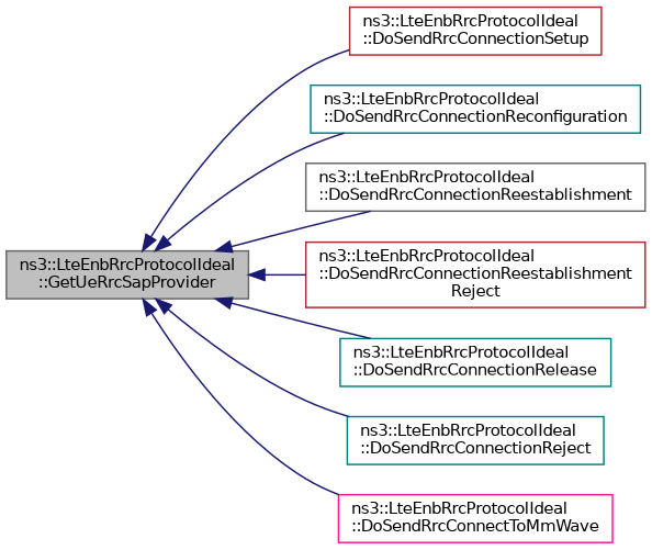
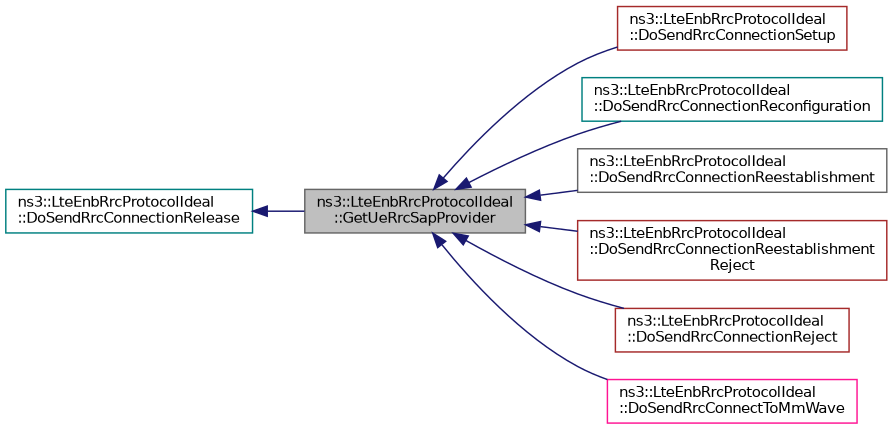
  digraph {
    rankdir=LR
    node [color=teal fillcolor=white fontname=Helvetica fontsize=10 shape=record style=filled]
    edge [color=midnightblue dir=back fontname=Helvetica fontsize=10 labelfontname=Helvetica labelfontsize=10 style=solid]
    n1 [color=gray40 fillcolor=grey75 fontcolor=black height=0.2 label="ns3::LteEnbRrcProtocolIdeal\l::GetUeRrcSapProvider" width=0.4]
    n2 [color=brown height=0.2 label="ns3::LteEnbRrcProtocolIdeal\l::DoSendRrcConnectionSetup" width=0.4]
    n3 [height=0.2 label="ns3::LteEnbRrcProtocolIdeal\l::DoSendRrcConnectionReconfiguration" width=0.4]
    n4 [color=gray40 height=0.2 label="ns3::LteEnbRrcProtocolIdeal\l::DoSendRrcConnectionReestablishment" width=0.4]
    n5 [color=brown height=0.2 label="ns3::LteEnbRrcProtocolIdeal\l::DoSendRrcConnectionReestablishment\lReject" width=0.4]
    n6 [height=0.2 label="ns3::LteEnbRrcProtocolIdeal\l::DoSendRrcConnectionRelease" width=0.4]
-   n7 [height=0.2 label="ns3::LteEnbRrcProtocolIdeal\l::DoSendRrcConnectionReject" width=0.4]
+   n7 [color=brown height=0.2 label="ns3::LteEnbRrcProtocolIdeal\l::DoSendRrcConnectionReject" width=0.4]
    n8 [color=deeppink height=0.2 label="ns3::LteEnbRrcProtocolIdeal\l::DoSendRrcConnectToMmWave" width=0.4]
    n1 -> n2
    n1 -> n3
    n1 -> n4
    n1 -> n5
-   n1 -> n6
+   n6 -> n1
    n1 -> n7
    n1 -> n8
  }
